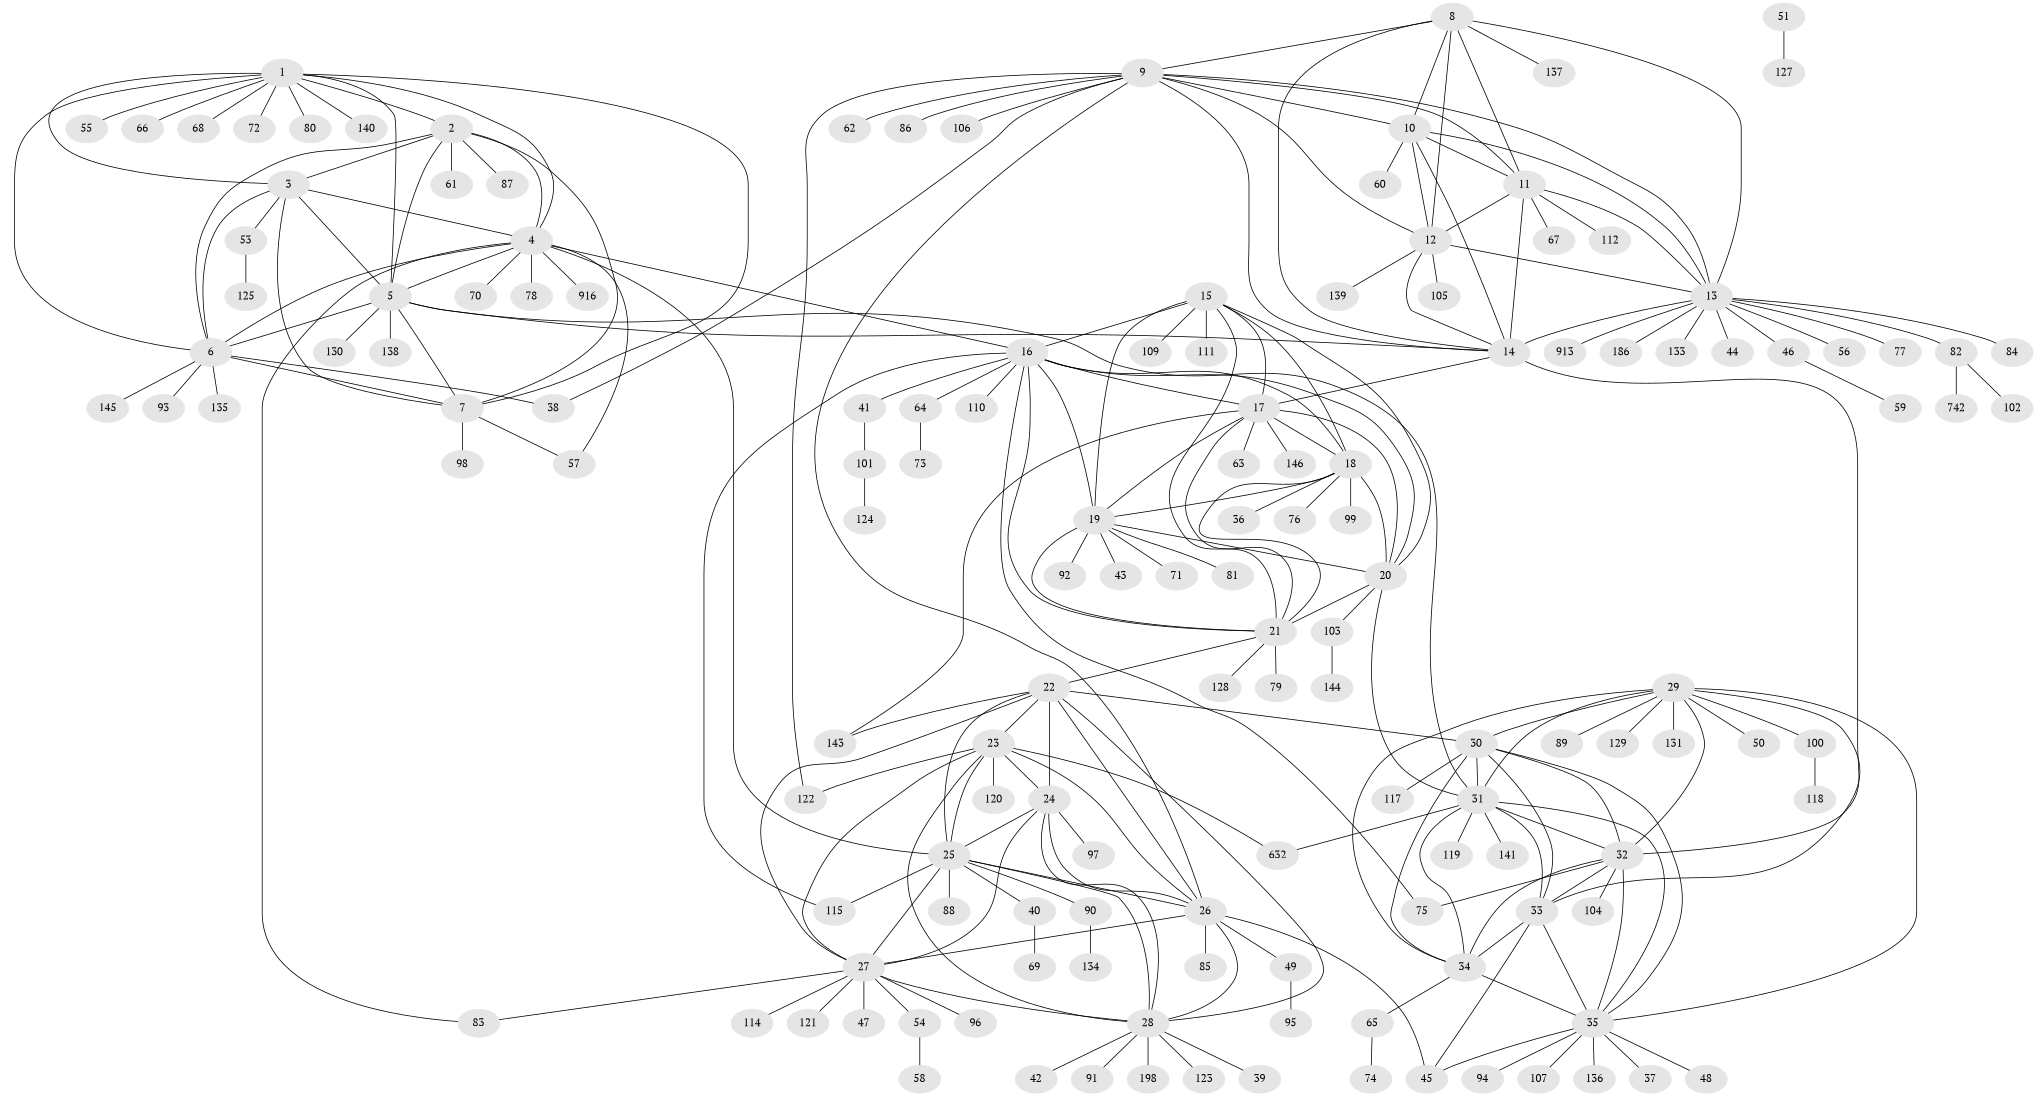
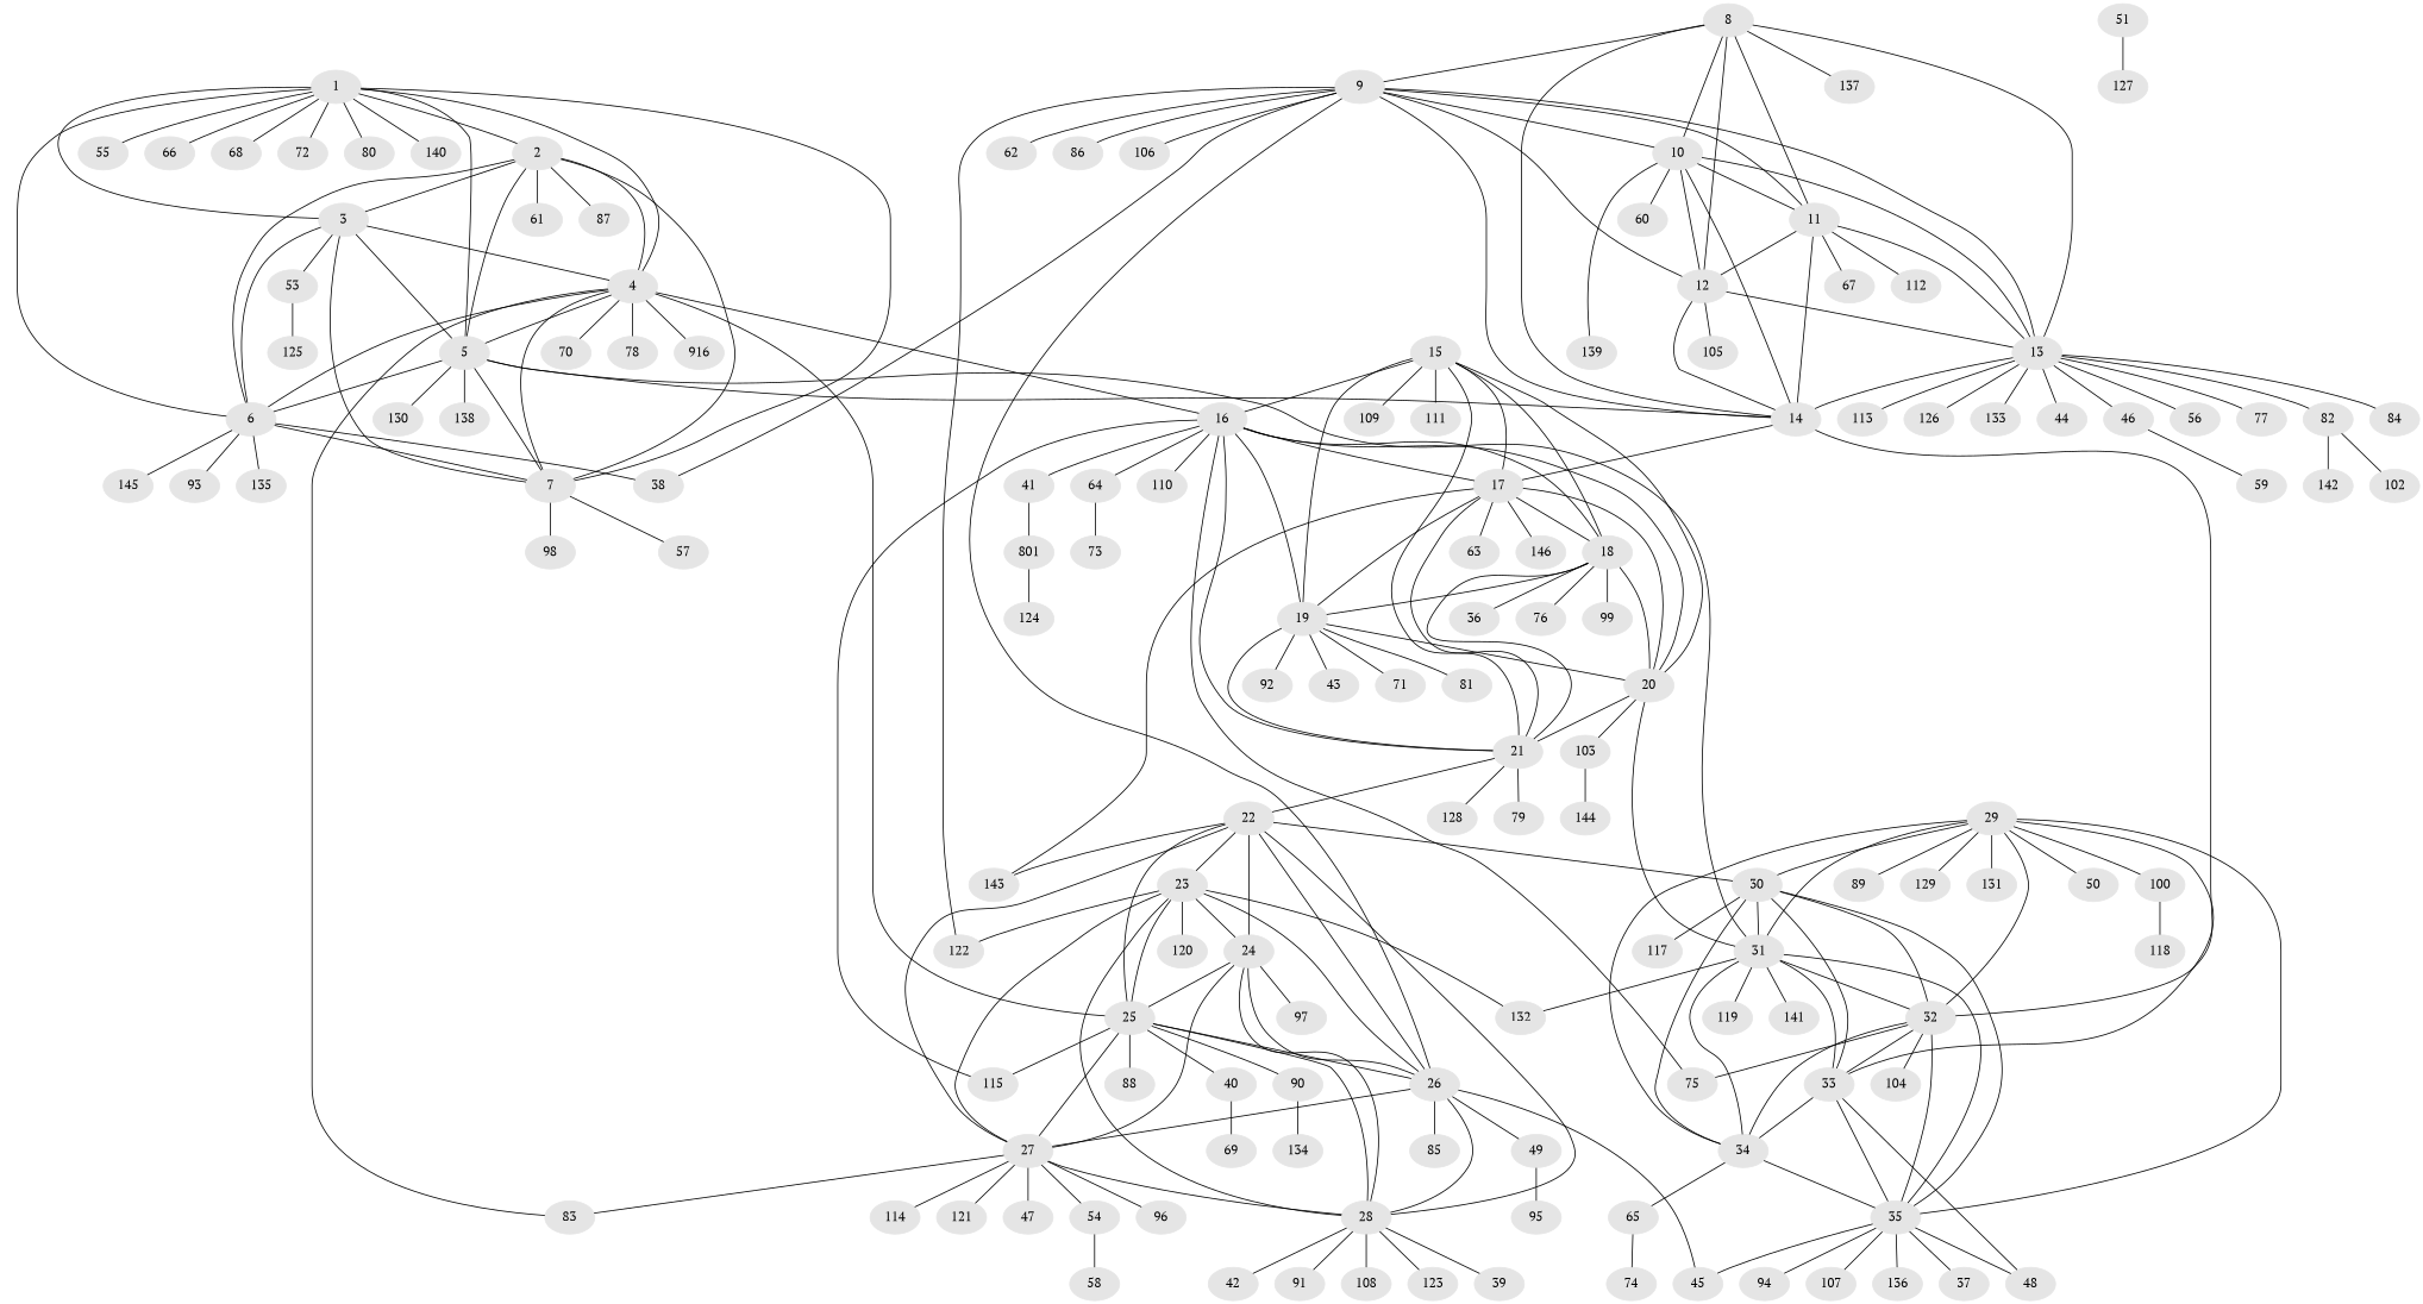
  graph {
    fontname="PT Serif"
    node [color=gray90 fontname="PT Serif" style=filled]
    edge [fontname="PT Serif"]
    1
    2
    3
    4
    5
    6
    7
    55
    66
    68
    72
    80
    140
    61
    87
    53
    16
    25
    70
    78
    83
    n22 [label=916]
    14
    31
    130
    138
    38
    93
    135
    145
    57
    98
    125
    17
    18
    19
    20
    21
    41
    64
    75
    110
    115
    26
    27
    28
    40
    88
    90
    32
-   132 [label=632]
+   132
    33
    34
    35
    119
    141
    8
    9
    10
    11
    12
    13
    137
    62
    86
    106
    122
    60
    139
    67
    112
    105
    44
    46
    56
    77
    82
    84
-   113 [label=913]
-   126 [label=186]
+   113
+   126
    133
    45
    49
    85
    59
    102
-   142 [label=742]
+   142
    63
    143
    146
    104
    15
    109
    111
    36
    76
    99
    43
    71
    81
    92
    103
    22
    79
    128
-   101
+   101 [label=801]
    73
    144
    23
    24
    30
    120
    97
    47
    54
    96
    114
    121
    39
    42
    91
-   108 [label=198]
+   108
    123
    117
    69
    134
    95
    58
    29
    50
    89
    100
    129
    131
    48
    65
    37
    94
    107
    136
    118
    74
    51
    127
    124
    1 -- 2
    1 -- 3
    1 -- 4
    1 -- 5
    1 -- 6
    1 -- 7
    1 -- 55
    1 -- 66
    1 -- 68
    1 -- 72
    1 -- 80
    1 -- 140
    2 -- 3
    2 -- 4
    2 -- 5
    2 -- 6
    2 -- 7
    2 -- 61
    2 -- 87
    3 -- 4
    3 -- 5
    3 -- 6
    3 -- 7
    3 -- 53
    4 -- 5
    4 -- 6
-   4 -- 57
+   4 -- 7
    4 -- 16
    4 -- 25
    4 -- 70
    4 -- 78
    4 -- 83
    4 -- n22
    5 -- 6
    5 -- 7
    5 -- 14
    5 -- 31
    5 -- 130
    5 -- 138
    6 -- 7
    6 -- 38
    6 -- 93
    6 -- 135
    6 -- 145
    7 -- 57
    7 -- 98
    53 -- 125
    16 -- 17
    16 -- 18
    16 -- 19
    16 -- 20
    16 -- 21
    16 -- 41
    16 -- 64
    16 -- 75
    16 -- 110
    16 -- 115
    25 -- 115
    25 -- 26
    25 -- 27
    25 -- 28
    25 -- 40
    25 -- 88
    25 -- 90
    14 -- 17
    14 -- 32
    31 -- 32
    31 -- 132
    31 -- 33
    31 -- 34
    31 -- 35
    31 -- 119
    31 -- 141
    17 -- 18
    17 -- 19
    17 -- 20
    17 -- 21
    17 -- 63
    17 -- 143
    17 -- 146
    18 -- 19
    18 -- 20
    18 -- 21
    18 -- 36
    18 -- 76
    18 -- 99
    19 -- 20
    19 -- 21
    19 -- 43
    19 -- 71
    19 -- 81
    19 -- 92
    20 -- 31
    20 -- 21
    20 -- 103
    21 -- 22
    21 -- 79
    21 -- 128
    41 -- 101
    64 -- 73
    26 -- 27
    26 -- 28
    26 -- 45
    26 -- 49
    26 -- 85
    27 -- 83
    27 -- 28
    27 -- 47
    27 -- 54
    27 -- 96
    27 -- 114
    27 -- 121
    28 -- 39
    28 -- 42
    28 -- 91
    28 -- 108
    28 -- 123
    40 -- 69
    90 -- 134
    32 -- 75
    32 -- 33
    32 -- 34
    32 -- 35
    32 -- 104
    33 -- 34
    33 -- 35
-   33 -- 45
+   33 -- 48
    34 -- 35
    34 -- 65
    35 -- 45
    35 -- 48
    35 -- 37
    35 -- 94
    35 -- 107
    35 -- 136
    8 -- 14
    8 -- 9
    8 -- 10
    8 -- 11
    8 -- 12
    8 -- 13
    8 -- 137
    9 -- 14
    9 -- 38
    9 -- 26
    9 -- 10
    9 -- 11
    9 -- 12
    9 -- 13
    9 -- 62
    9 -- 86
    9 -- 106
    9 -- 122
    10 -- 14
    10 -- 11
    10 -- 12
    10 -- 13
    10 -- 60
-   12 -- 139
+   10 -- 139
    11 -- 14
    11 -- 12
    11 -- 13
    11 -- 67
    11 -- 112
    12 -- 14
    12 -- 13
    12 -- 105
    13 -- 14
    13 -- 44
    13 -- 46
    13 -- 56
    13 -- 77
    13 -- 82
    13 -- 84
    13 -- 113
    13 -- 126
    13 -- 133
    46 -- 59
    82 -- 102
    82 -- 142
    49 -- 95
    15 -- 16
    15 -- 17
    15 -- 18
    15 -- 19
    15 -- 20
    15 -- 21
    15 -- 109
    15 -- 111
    103 -- 144
    22 -- 25
    22 -- 26
    22 -- 27
    22 -- 28
    22 -- 143
    22 -- 23
    22 -- 24
    22 -- 30
    101 -- 124
    23 -- 25
    23 -- 26
    23 -- 27
    23 -- 28
    23 -- 132
    23 -- 122
    23 -- 24
    23 -- 120
    24 -- 25
    24 -- 26
    24 -- 27
    24 -- 28
    24 -- 97
    30 -- 31
    30 -- 32
    30 -- 33
    30 -- 34
    30 -- 35
    30 -- 117
    54 -- 58
    29 -- 31
    29 -- 32
    29 -- 33
    29 -- 34
    29 -- 35
    29 -- 30
    29 -- 50
    29 -- 89
    29 -- 100
    29 -- 129
    29 -- 131
    100 -- 118
    65 -- 74
    51 -- 127
  }
